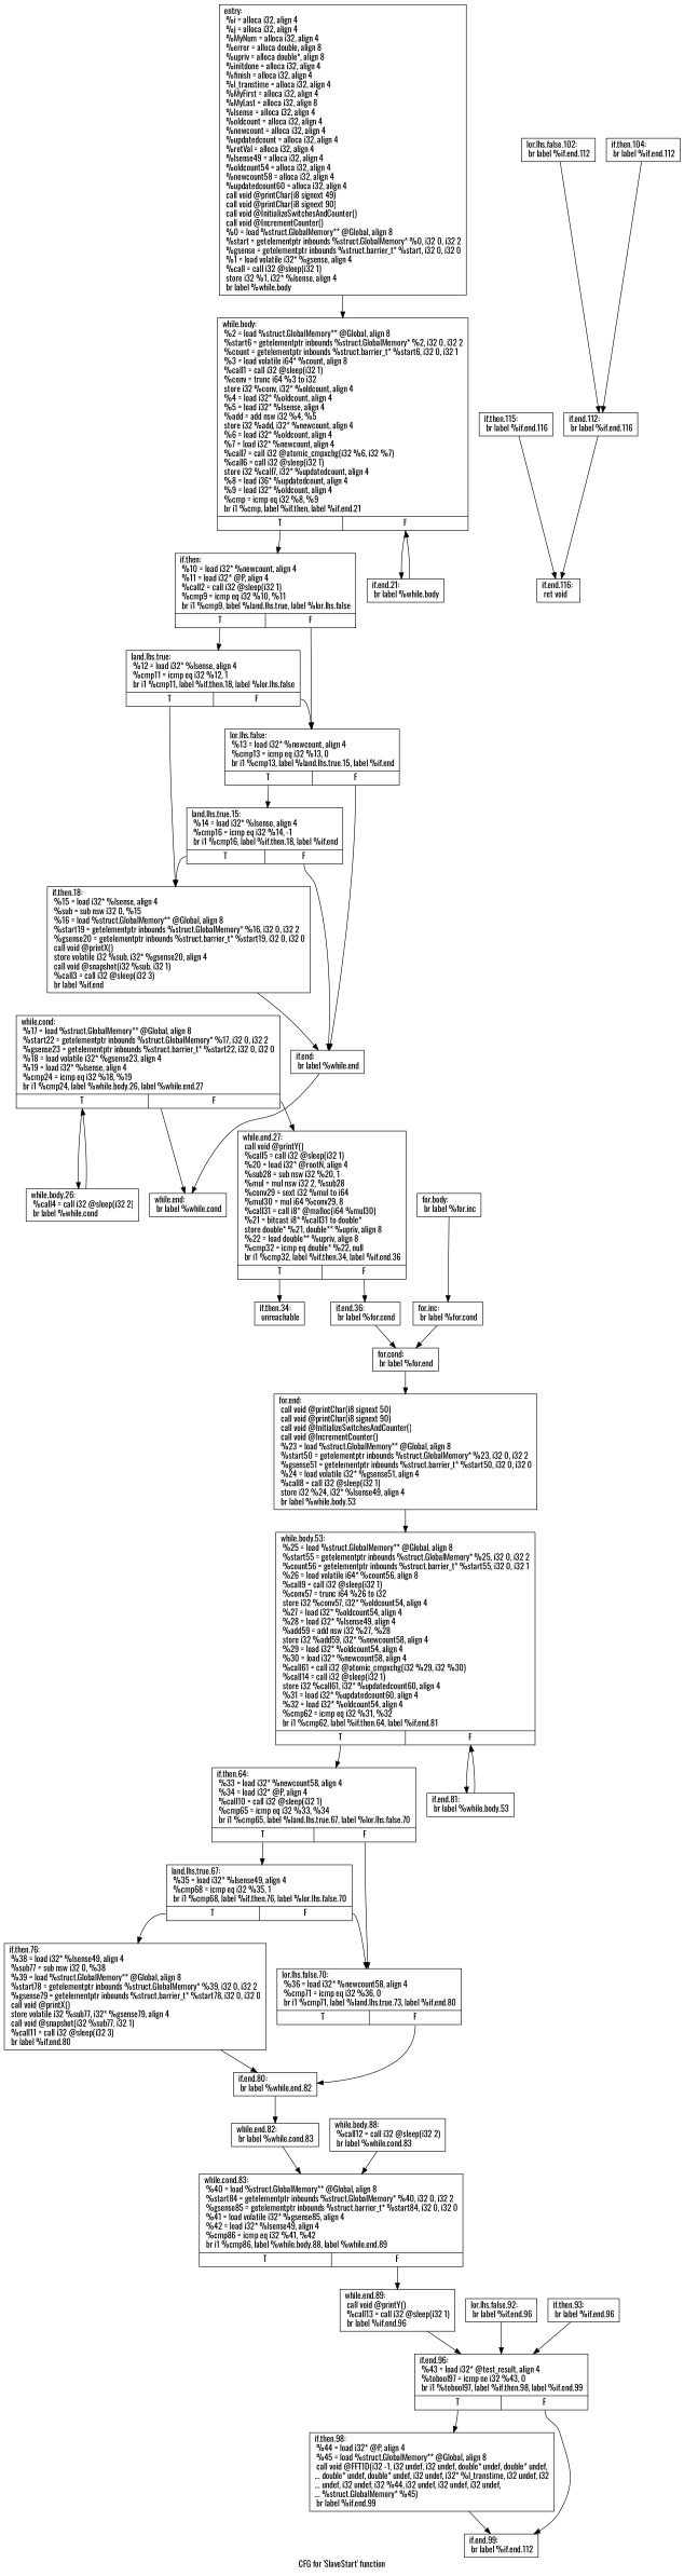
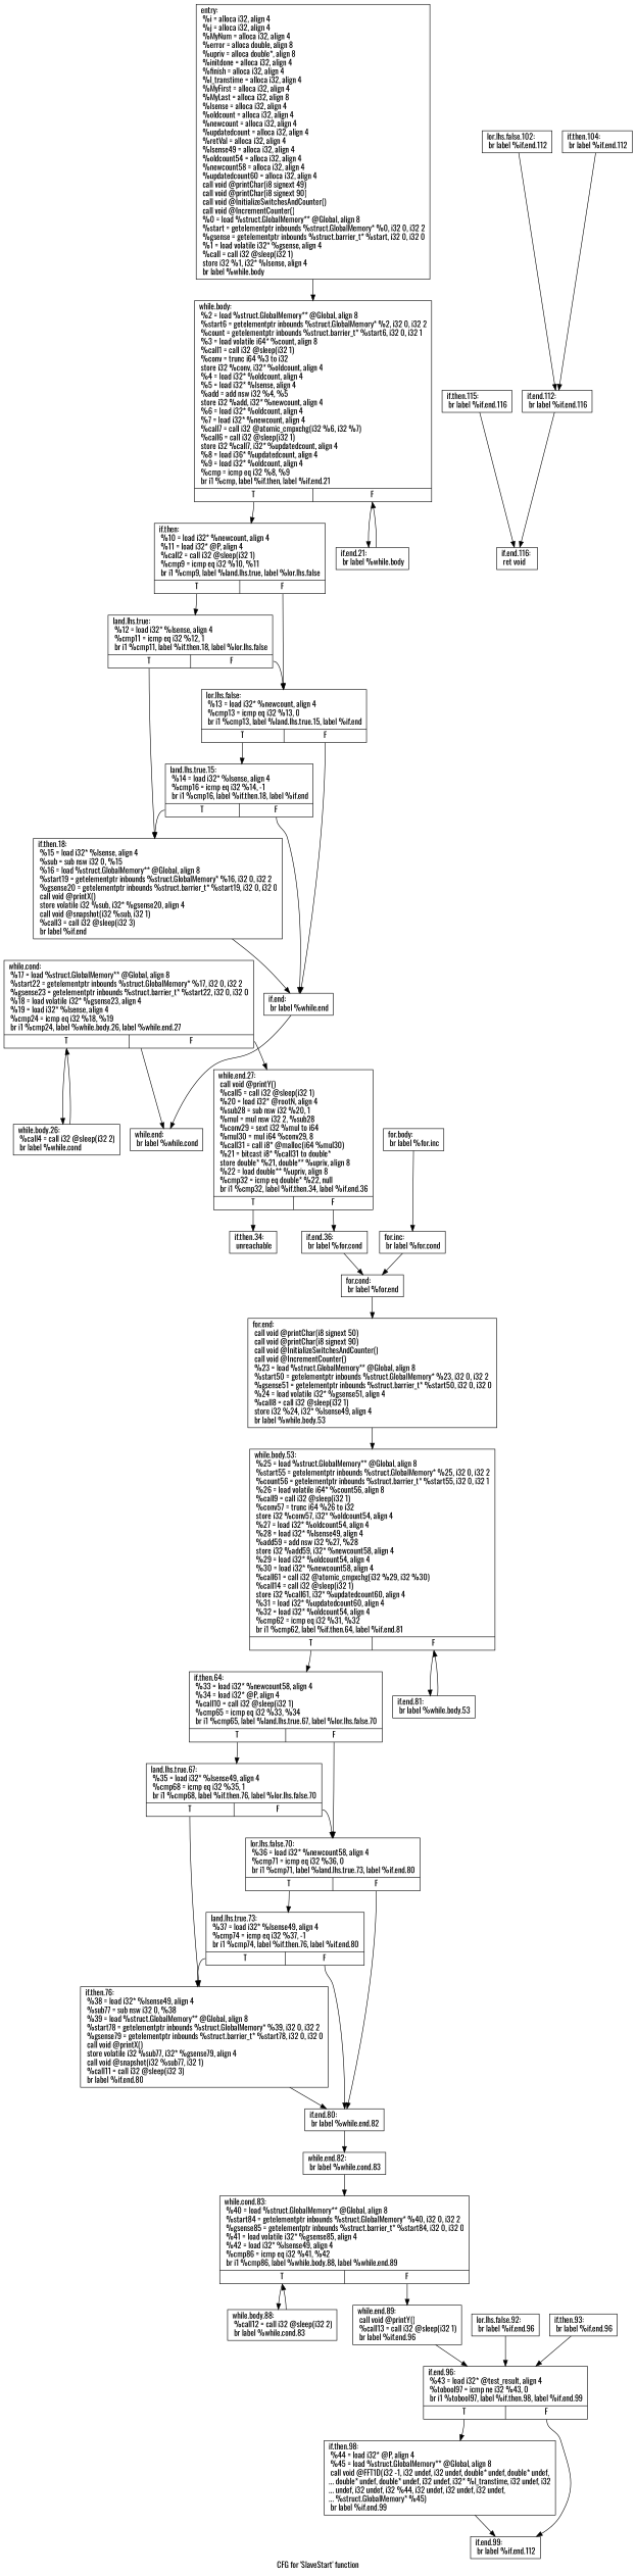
  digraph {
    fontname=Oswald
    label="CFG for 'SlaveStart' function"
    node [fontname=Oswald shape=record]
    edge [fontname=Oswald]
    n1 [label="{entry:\l  %i = alloca i32, align 4\l  %j = alloca i32, align 4\l  %MyNum = alloca i32, align 4\l  %error = alloca double, align 8\l  %upriv = alloca double*, align 8\l  %initdone = alloca i32, align 4\l  %finish = alloca i32, align 4\l  %l_transtime = alloca i32, align 4\l  %MyFirst = alloca i32, align 4\l  %MyLast = alloca i32, align 8\l  %lsense = alloca i32, align 4\l  %oldcount = alloca i32, align 4\l  %newcount = alloca i32, align 4\l  %updatedcount = alloca i32, align 4\l  %retVal = alloca i32, align 4\l  %lsense49 = alloca i32, align 4\l  %oldcount54 = alloca i32, align 4\l  %newcount58 = alloca i32, align 4\l  %updatedcount60 = alloca i32, align 4\l  call void @printChar(i8 signext 49)\l  call void @printChar(i8 signext 90)\l  call void @InitializeSwitchesAndCounter()\l  call void @IncrementCounter()\l  %0 = load %struct.GlobalMemory** @Global, align 8\l  %start = getelementptr inbounds %struct.GlobalMemory* %0, i32 0, i32 2\l  %gsense = getelementptr inbounds %struct.barrier_t* %start, i32 0, i32 0\l  %1 = load volatile i32* %gsense, align 4\l  %call = call i32 @sleep(i32 1)\l  store i32 %1, i32* %lsense, align 4\l  br label %while.body\l}"]
    n2 [label="{while.body:                                       \l  %2 = load %struct.GlobalMemory** @Global, align 8\l  %start6 = getelementptr inbounds %struct.GlobalMemory* %2, i32 0, i32 2\l  %count = getelementptr inbounds %struct.barrier_t* %start6, i32 0, i32 1\l  %3 = load volatile i64* %count, align 8\l  %call1 = call i32 @sleep(i32 1)\l  %conv = trunc i64 %3 to i32\l  store i32 %conv, i32* %oldcount, align 4\l  %4 = load i32* %oldcount, align 4\l  %5 = load i32* %lsense, align 4\l  %add = add nsw i32 %4, %5\l  store i32 %add, i32* %newcount, align 4\l  %6 = load i32* %oldcount, align 4\l  %7 = load i32* %newcount, align 4\l  %call7 = call i32 @atomic_cmpxchg(i32 %6, i32 %7)\l  %call6 = call i32 @sleep(i32 1)\l  store i32 %call7, i32* %updatedcount, align 4\l  %8 = load i36* %updatedcount, align 4\l  %9 = load i32* %oldcount, align 4\l  %cmp = icmp eq i32 %8, %9\l  br i1 %cmp, label %if.then, label %if.end.21\l|{<s0>T|<s1>F}}"]
    n3 [label="{if.then:                                          \l  %10 = load i32* %newcount, align 4\l  %11 = load i32* @P, align 4\l  %call2 = call i32 @sleep(i32 1)\l  %cmp9 = icmp eq i32 %10, %11\l  br i1 %cmp9, label %land.lhs.true, label %lor.lhs.false\l|{<s0>T|<s1>F}}"]
    n4 [label="{if.end.21:                                        \l  br label %while.body\l}"]
    n5 [label="{land.lhs.true:                                    \l  %12 = load i32* %lsense, align 4\l  %cmp11 = icmp eq i32 %12, 1\l  br i1 %cmp11, label %if.then.18, label %lor.lhs.false\l|{<s0>T|<s1>F}}"]
    n6 [label="{lor.lhs.false:                                    \l  %13 = load i32* %newcount, align 4\l  %cmp13 = icmp eq i32 %13, 0\l  br i1 %cmp13, label %land.lhs.true.15, label %if.end\l|{<s0>T|<s1>F}}"]
    n7 [label="{if.then.18:                                       \l  %15 = load i32* %lsense, align 4\l  %sub = sub nsw i32 0, %15\l  %16 = load %struct.GlobalMemory** @Global, align 8\l  %start19 = getelementptr inbounds %struct.GlobalMemory* %16, i32 0, i32 2\l  %gsense20 = getelementptr inbounds %struct.barrier_t* %start19, i32 0, i32 0\l  call void @printX()\l  store volatile i32 %sub, i32* %gsense20, align 4\l  call void @snapshot(i32 %sub, i32 1)\l  %call3 = call i32 @sleep(i32 3)\l  br label %if.end\l}"]
    n8 [label="{land.lhs.true.15:                                 \l  %14 = load i32* %lsense, align 4\l  %cmp16 = icmp eq i32 %14, -1\l  br i1 %cmp16, label %if.then.18, label %if.end\l|{<s0>T|<s1>F}}"]
    n9 [label="{if.end:                                           \l  br label %while.end\l}"]
    n10 [label="{while.end:                                        \l  br label %while.cond\l}"]
    n11 [label="{while.cond:                                       \l  %17 = load %struct.GlobalMemory** @Global, align 8\l  %start22 = getelementptr inbounds %struct.GlobalMemory* %17, i32 0, i32 2\l  %gsense23 = getelementptr inbounds %struct.barrier_t* %start22, i32 0, i32 0\l  %18 = load volatile i32* %gsense23, align 4\l  %19 = load i32* %lsense, align 4\l  %cmp24 = icmp eq i32 %18, %19\l  br i1 %cmp24, label %while.body.26, label %while.end.27\l|{<s0>T|<s1>F}}"]
    n12 [label="{while.body.26:                                    \l  %call4 = call i32 @sleep(i32 2)\l  br label %while.cond\l}"]
    n13 [label="{while.end.27:                                     \l  call void @printY()\l  %call5 = call i32 @sleep(i32 1)\l  %20 = load i32* @rootN, align 4\l  %sub28 = sub nsw i32 %20, 1\l  %mul = mul nsw i32 2, %sub28\l  %conv29 = sext i32 %mul to i64\l  %mul30 = mul i64 %conv29, 8\l  %call31 = call i8* @malloc(i64 %mul30)\l  %21 = bitcast i8* %call31 to double*\l  store double* %21, double** %upriv, align 8\l  %22 = load double** %upriv, align 8\l  %cmp32 = icmp eq double* %22, null\l  br i1 %cmp32, label %if.then.34, label %if.end.36\l|{<s0>T|<s1>F}}"]
    n14 [label="{if.then.34:                                       \l  unreachable\l}"]
    n15 [label="{if.end.36:                                        \l  br label %for.cond\l}"]
    n16 [label="{for.cond:                                         \l  br label %for.end\l}"]
    n17 [label="{for.end:                                          \l  call void @printChar(i8 signext 50)\l  call void @printChar(i8 signext 90)\l  call void @InitializeSwitchesAndCounter()\l  call void @IncrementCounter()\l  %23 = load %struct.GlobalMemory** @Global, align 8\l  %start50 = getelementptr inbounds %struct.GlobalMemory* %23, i32 0, i32 2\l  %gsense51 = getelementptr inbounds %struct.barrier_t* %start50, i32 0, i32 0\l  %24 = load volatile i32* %gsense51, align 4\l  %call8 = call i32 @sleep(i32 1)\l  store i32 %24, i32* %lsense49, align 4\l  br label %while.body.53\l}"]
    n18 [label="{while.body.53:                                    \l  %25 = load %struct.GlobalMemory** @Global, align 8\l  %start55 = getelementptr inbounds %struct.GlobalMemory* %25, i32 0, i32 2\l  %count56 = getelementptr inbounds %struct.barrier_t* %start55, i32 0, i32 1\l  %26 = load volatile i64* %count56, align 8\l  %call9 = call i32 @sleep(i32 1)\l  %conv57 = trunc i64 %26 to i32\l  store i32 %conv57, i32* %oldcount54, align 4\l  %27 = load i32* %oldcount54, align 4\l  %28 = load i32* %lsense49, align 4\l  %add59 = add nsw i32 %27, %28\l  store i32 %add59, i32* %newcount58, align 4\l  %29 = load i32* %oldcount54, align 4\l  %30 = load i32* %newcount58, align 4\l  %call61 = call i32 @atomic_cmpxchg(i32 %29, i32 %30)\l  %call14 = call i32 @sleep(i32 1)\l  store i32 %call61, i32* %updatedcount60, align 4\l  %31 = load i32* %updatedcount60, align 4\l  %32 = load i32* %oldcount54, align 4\l  %cmp62 = icmp eq i32 %31, %32\l  br i1 %cmp62, label %if.then.64, label %if.end.81\l|{<s0>T|<s1>F}}"]
    n19 [label="{if.then.64:                                       \l  %33 = load i32* %newcount58, align 4\l  %34 = load i32* @P, align 4\l  %call10 = call i32 @sleep(i32 1)\l  %cmp65 = icmp eq i32 %33, %34\l  br i1 %cmp65, label %land.lhs.true.67, label %lor.lhs.false.70\l|{<s0>T|<s1>F}}"]
    n20 [label="{if.end.81:                                        \l  br label %while.body.53\l}"]
    n21 [label="{for.body:                                         \l  br label %for.inc\l}"]
    n22 [label="{for.inc:                                          \l  br label %for.cond\l}"]
    n23 [label="{land.lhs.true.67:                                 \l  %35 = load i32* %lsense49, align 4\l  %cmp68 = icmp eq i32 %35, 1\l  br i1 %cmp68, label %if.then.76, label %lor.lhs.false.70\l|{<s0>T|<s1>F}}"]
    n24 [label="{lor.lhs.false.70:                                 \l  %36 = load i32* %newcount58, align 4\l  %cmp71 = icmp eq i32 %36, 0\l  br i1 %cmp71, label %land.lhs.true.73, label %if.end.80\l|{<s0>T|<s1>F}}"]
    n25 [label="{if.then.76:                                       \l  %38 = load i32* %lsense49, align 4\l  %sub77 = sub nsw i32 0, %38\l  %39 = load %struct.GlobalMemory** @Global, align 8\l  %start78 = getelementptr inbounds %struct.GlobalMemory* %39, i32 0, i32 2\l  %gsense79 = getelementptr inbounds %struct.barrier_t* %start78, i32 0, i32 0\l  call void @printX()\l  store volatile i32 %sub77, i32* %gsense79, align 4\l  call void @snapshot(i32 %sub77, i32 1)\l  %call11 = call i32 @sleep(i32 3)\l  br label %if.end.80\l}"]
+   n26 [label="{land.lhs.true.73:                                 \l  %37 = load i32* %lsense49, align 4\l  %cmp74 = icmp eq i32 %37, -1\l  br i1 %cmp74, label %if.then.76, label %if.end.80\l|{<s0>T|<s1>F}}"]
    n27 [label="{if.end.80:                                        \l  br label %while.end.82\l}"]
    n28 [label="{while.end.82:                                     \l  br label %while.cond.83\l}"]
    n29 [label="{while.cond.83:                                    \l  %40 = load %struct.GlobalMemory** @Global, align 8\l  %start84 = getelementptr inbounds %struct.GlobalMemory* %40, i32 0, i32 2\l  %gsense85 = getelementptr inbounds %struct.barrier_t* %start84, i32 0, i32 0\l  %41 = load volatile i32* %gsense85, align 4\l  %42 = load i32* %lsense49, align 4\l  %cmp86 = icmp eq i32 %41, %42\l  br i1 %cmp86, label %while.body.88, label %while.end.89\l|{<s0>T|<s1>F}}"]
    n30 [label="{while.body.88:                                    \l  %call12 = call i32 @sleep(i32 2)\l  br label %while.cond.83\l}"]
    n31 [label="{while.end.89:                                     \l  call void @printY()\l  %call13 = call i32 @sleep(i32 1)\l  br label %if.end.96\l}"]
    n32 [label="{if.end.96:                                        \l  %43 = load i32* @test_result, align 4\l  %tobool97 = icmp ne i32 %43, 0\l  br i1 %tobool97, label %if.then.98, label %if.end.99\l|{<s0>T|<s1>F}}"]
    n33 [label="{if.then.98:                                       \l  %44 = load i32* @P, align 4\l  %45 = load %struct.GlobalMemory** @Global, align 8\l  call void @FFT1D(i32 -1, i32 undef, i32 undef, double* undef, double* undef,\l... double* undef, double* undef, i32 undef, i32* %l_transtime, i32 undef, i32\l... undef, i32 undef, i32 %44, i32 undef, i32 undef, i32 undef,\l... %struct.GlobalMemory* %45)\l  br label %if.end.99\l}"]
    n34 [label="{if.end.99:                                        \l  br label %if.end.112\l}"]
    n35 [label="{lor.lhs.false.92:                                 \l  br label %if.end.96\l}"]
    n36 [label="{if.then.93:                                       \l  br label %if.end.96\l}"]
    n37 [label="{if.end.112:                                       \l  br label %if.end.116\l}"]
    n38 [label="{if.end.116:                                       \l  ret void\l}"]
    n39 [label="{lor.lhs.false.102:                                \l  br label %if.end.112\l}"]
    n40 [label="{if.then.104:                                      \l  br label %if.end.112\l}"]
    n41 [label="{if.then.115:                                      \l  br label %if.end.116\l}"]
    n1 -> n2
    n2 -> n3 [tailport=s0]
    n2 -> n4 [tailport=s1]
    n3 -> n5 [tailport=s0]
    n3 -> n6 [tailport=s1]
    n4 -> n2
    n5 -> n6 [tailport=s1]
    n5 -> n7 [tailport=s0]
    n6 -> n8 [tailport=s0]
    n6 -> n9 [tailport=s1]
    n7 -> n9
    n8 -> n7 [tailport=s0]
    n8 -> n9 [tailport=s1]
    n9 -> n10
    n11 -> n10
    n11 -> n12 [tailport=s0]
    n11 -> n13 [tailport=s1]
    n12 -> n11
    n13 -> n14 [tailport=s0]
    n13 -> n15 [tailport=s1]
    n15 -> n16
    n16 -> n17
    n17 -> n18
    n18 -> n19 [tailport=s0]
    n18 -> n20 [tailport=s1]
    n19 -> n23 [tailport=s0]
    n19 -> n24 [tailport=s1]
    n20 -> n18
    n21 -> n22
    n22 -> n16
    n23 -> n24 [tailport=s1]
    n23 -> n25 [tailport=s0]
+   n24 -> n26 [tailport=s0]
    n24 -> n27 [tailport=s1]
    n25 -> n27
+   n26 -> n25 [tailport=s0]
+   n26 -> n27 [tailport=s1]
    n27 -> n28
    n28 -> n29
+   n29 -> n30 [tailport=s0]
    n29 -> n31 [tailport=s1]
    n30 -> n29
    n31 -> n32
    n32 -> n33 [tailport=s0]
    n32 -> n34 [tailport=s1]
    n33 -> n34
    n35 -> n32
    n36 -> n32
    n37 -> n38
    n39 -> n37
    n40 -> n37
    n41 -> n38
  }
